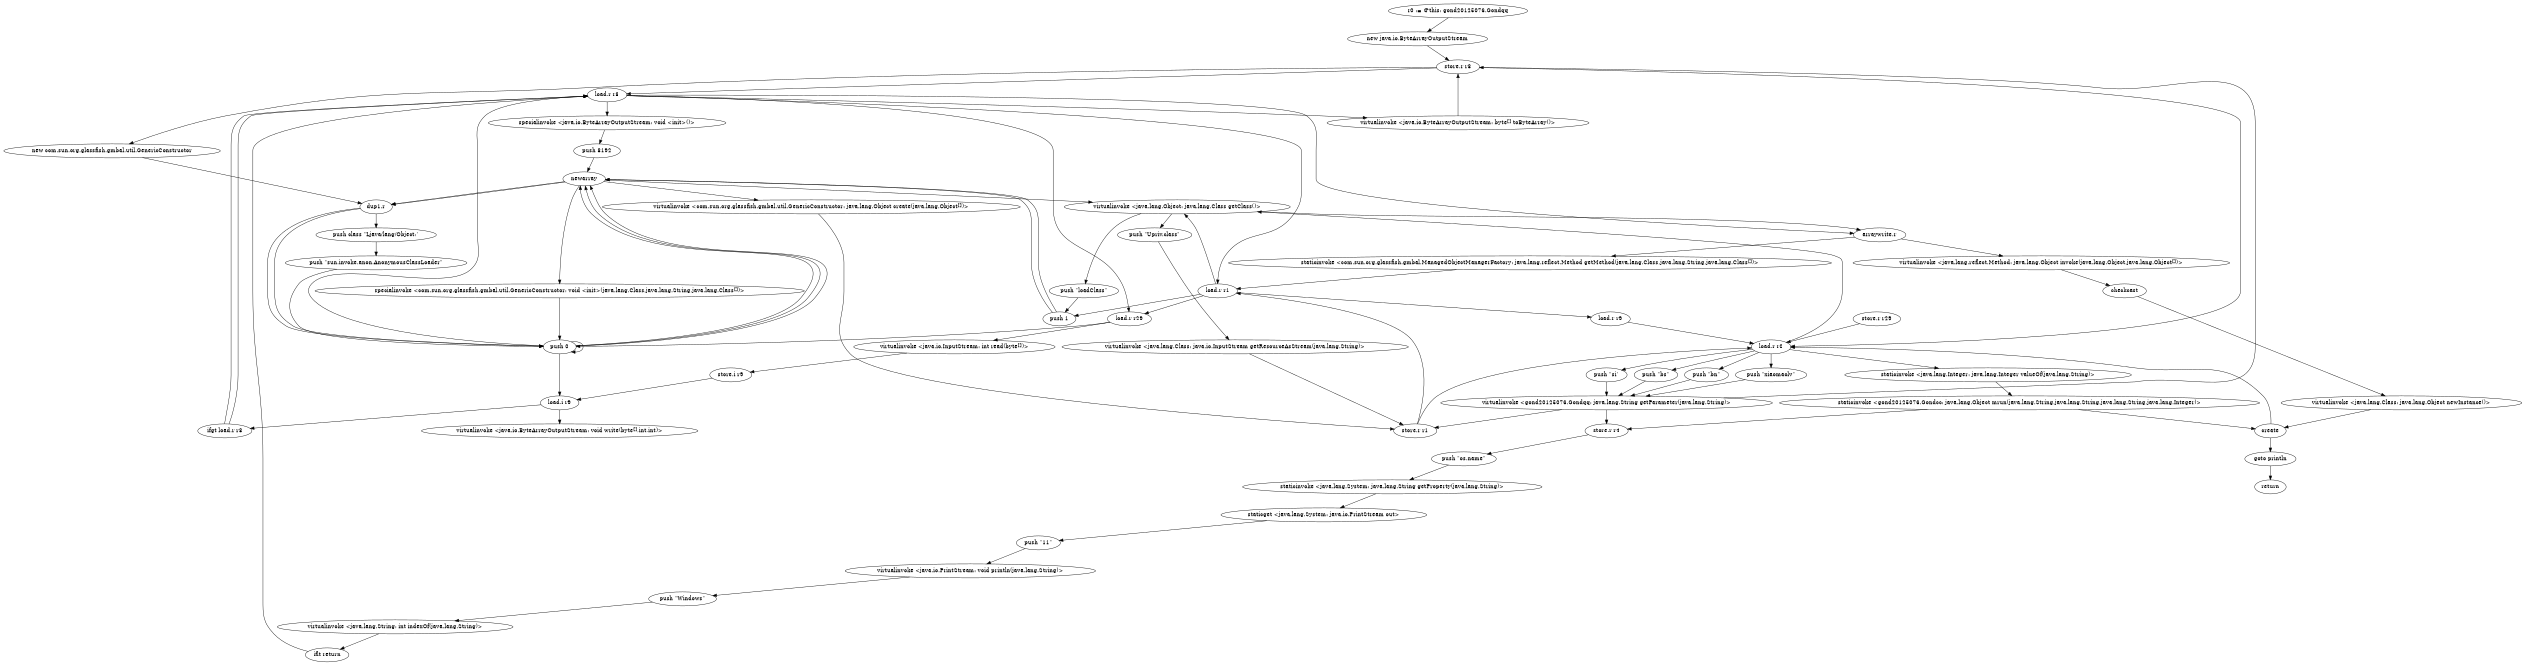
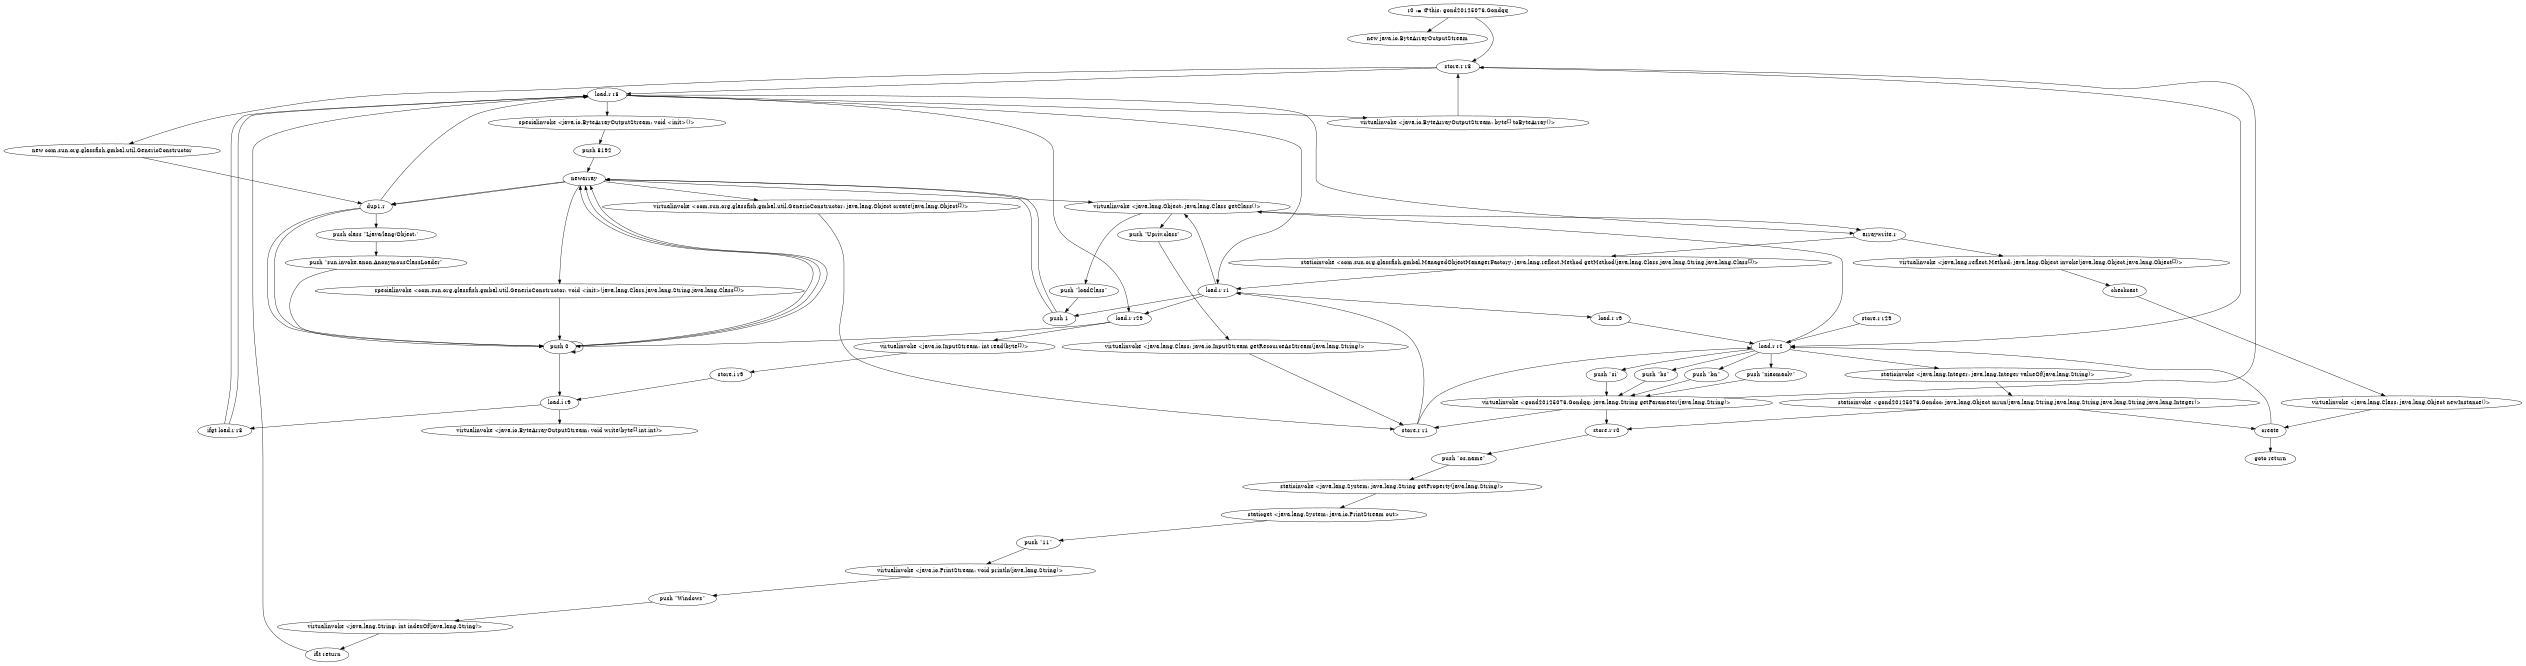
  digraph {
    "r0 := @this: gond20125076.Gondqq"
    "new java.io.ByteArrayOutputStream"
    "store.r r8"
    "load.r r8"
    "load.r r0"
    "new com.sun.org.glassfish.gmbal.util.GenericConstructor"
    "specialinvoke <java.io.ByteArrayOutputStream: void <init>()>"
    "load.r r1"
    "load.r r29"
    "virtualinvoke <java.io.ByteArrayOutputStream: byte[] toByteArray()>"
    "arraywrite.r"
    "virtualinvoke <java.lang.Object: java.lang.Class getClass()>"
    "push \"bn\""
    "push \"xiaomaolv\""
    "push \"si\""
    "push \"bs\""
    "staticinvoke <java.lang.Integer: java.lang.Integer valueOf(java.lang.String)>"
    "dup1.r"
    "push 8192"
    "push 1"
    "load.r r9"
    "virtualinvoke <java.io.InputStream: int read(byte[])>"
    "push 0"
    "staticinvoke <com.sun.org.glassfish.gmbal.ManagedObjectManagerFactory: java.lang.reflect.Method getMethod(java.lang.Class,java.lang.String,java.lang.Class[])>"
    "virtualinvoke <java.lang.reflect.Method: java.lang.Object invoke(java.lang.Object,java.lang.Object[])>"
    newarray
    "specialinvoke <com.sun.org.glassfish.gmbal.util.GenericConstructor: void <init>(java.lang.Class,java.lang.String,java.lang.Class[])>"
    "virtualinvoke <com.sun.org.glassfish.gmbal.util.GenericConstructor: java.lang.Object create(java.lang.Object[])>"
    "store.r r29"
    "push \"Upriv.class\""
    "push \"loadClass\""
    "push class \"Ljava/lang/Object;\""
    "store.r r1"
    "virtualinvoke <gond20125076.Gondqq: java.lang.String getParameter(java.lang.String)>"
    "staticinvoke <gond20125076.Gondcc: java.lang.Object mrun(java.lang.String,java.lang.String,java.lang.String,java.lang.Integer)>"
    "virtualinvoke <java.lang.Class: java.io.InputStream getResourceAsStream(java.lang.String)>"
    "store.i r9"
    "load.i r9"
    "ifgt load.r r8"
    "virtualinvoke <java.io.ByteArrayOutputStream: void write(byte[],int,int)>"
    "push \"sun.invoke.anon.AnonymousClassLoader\""
    checkcast
    "virtualinvoke <java.lang.Class: java.lang.Object newInstance()>"
    n44 [label=create]
-   "goto return" [label="goto println"]
-   return
-   "store.r r0" [label="store.r r4"]
+   "goto return"
+   "store.r r0"
    "push \"os.name\""
    "staticinvoke <java.lang.System: java.lang.String getProperty(java.lang.String)>"
    "staticget <java.lang.System: java.io.PrintStream out>"
    "push \"11\""
    "virtualinvoke <java.io.PrintStream: void println(java.lang.String)>"
    "push \"Windows\""
    "virtualinvoke <java.lang.String: int indexOf(java.lang.String)>"
    "iflt return"
    "r0 := @this: gond20125076.Gondqq" -> "new java.io.ByteArrayOutputStream"
-   "new java.io.ByteArrayOutputStream" -> "store.r r8"
+   "r0 := @this: gond20125076.Gondqq" -> "store.r r8"
    "store.r r8" -> "load.r r8"
    "store.r r8" -> "load.r r0"
    "store.r r8" -> "new com.sun.org.glassfish.gmbal.util.GenericConstructor"
    "load.r r8" -> "specialinvoke <java.io.ByteArrayOutputStream: void <init>()>"
    "load.r r8" -> "load.r r1"
    "load.r r8" -> "load.r r29"
    "load.r r8" -> "virtualinvoke <java.io.ByteArrayOutputStream: byte[] toByteArray()>"
    "load.r r8" -> "arraywrite.r"
    "load.r r0" -> "virtualinvoke <java.lang.Object: java.lang.Class getClass()>"
    "load.r r0" -> "push \"bn\""
    "load.r r0" -> "push \"xiaomaolv\""
    "load.r r0" -> "push \"si\""
    "load.r r0" -> "push \"bs\""
    "load.r r0" -> "staticinvoke <java.lang.Integer: java.lang.Integer valueOf(java.lang.String)>"
    "new com.sun.org.glassfish.gmbal.util.GenericConstructor" -> "dup1.r"
    "specialinvoke <java.io.ByteArrayOutputStream: void <init>()>" -> "push 8192"
    "load.r r1" -> "load.r r29"
    "load.r r1" -> "virtualinvoke <java.lang.Object: java.lang.Class getClass()>"
    "load.r r1" -> "push 1"
    "load.r r1" -> "load.r r9"
    "load.r r29" -> "virtualinvoke <java.io.InputStream: int read(byte[])>"
    "load.r r29" -> "push 0"
    "virtualinvoke <java.io.ByteArrayOutputStream: byte[] toByteArray()>" -> "store.r r8"
    "arraywrite.r" -> "staticinvoke <com.sun.org.glassfish.gmbal.ManagedObjectManagerFactory: java.lang.reflect.Method getMethod(java.lang.Class,java.lang.String,java.lang.Class[])>"
    "arraywrite.r" -> "virtualinvoke <java.lang.reflect.Method: java.lang.Object invoke(java.lang.Object,java.lang.Object[])>"
    "virtualinvoke <java.lang.Object: java.lang.Class getClass()>" -> "arraywrite.r"
    "virtualinvoke <java.lang.Object: java.lang.Class getClass()>" -> "push \"Upriv.class\""
    "virtualinvoke <java.lang.Object: java.lang.Class getClass()>" -> "push \"loadClass\""
    "push \"bn\"" -> "virtualinvoke <gond20125076.Gondqq: java.lang.String getParameter(java.lang.String)>"
    "push \"xiaomaolv\"" -> "virtualinvoke <gond20125076.Gondqq: java.lang.String getParameter(java.lang.String)>"
    "push \"si\"" -> "virtualinvoke <gond20125076.Gondqq: java.lang.String getParameter(java.lang.String)>"
    "push \"bs\"" -> "virtualinvoke <gond20125076.Gondqq: java.lang.String getParameter(java.lang.String)>"
    "staticinvoke <java.lang.Integer: java.lang.Integer valueOf(java.lang.String)>" -> "staticinvoke <gond20125076.Gondcc: java.lang.Object mrun(java.lang.String,java.lang.String,java.lang.String,java.lang.Integer)>"
    "dup1.r" -> "push 0"
    "dup1.r" -> "push 0"
    "dup1.r" -> "push class \"Ljava/lang/Object;\""
    "push 8192" -> newarray
    "push 1" -> newarray
    "push 1" -> newarray
    "load.r r9" -> "load.r r0"
    "virtualinvoke <java.io.InputStream: int read(byte[])>" -> "store.i r9"
-   "push 0" -> "load.r r8"
+   "dup1.r" -> "load.r r8"
    "push 0" -> "push 0"
    "push 0" -> newarray
    "push 0" -> newarray
    "push 0" -> newarray
    "push 0" -> "load.i r9"
    "staticinvoke <com.sun.org.glassfish.gmbal.ManagedObjectManagerFactory: java.lang.reflect.Method getMethod(java.lang.Class,java.lang.String,java.lang.Class[])>" -> "load.r r1"
    "virtualinvoke <java.lang.reflect.Method: java.lang.Object invoke(java.lang.Object,java.lang.Object[])>" -> checkcast
    newarray -> "virtualinvoke <java.lang.Object: java.lang.Class getClass()>"
    newarray -> "dup1.r"
    newarray -> "dup1.r"
    newarray -> "specialinvoke <com.sun.org.glassfish.gmbal.util.GenericConstructor: void <init>(java.lang.Class,java.lang.String,java.lang.Class[])>"
    newarray -> "virtualinvoke <com.sun.org.glassfish.gmbal.util.GenericConstructor: java.lang.Object create(java.lang.Object[])>"
    "specialinvoke <com.sun.org.glassfish.gmbal.util.GenericConstructor: void <init>(java.lang.Class,java.lang.String,java.lang.Class[])>" -> "push 0"
    "virtualinvoke <com.sun.org.glassfish.gmbal.util.GenericConstructor: java.lang.Object create(java.lang.Object[])>" -> "store.r r1"
    "store.r r29" -> "load.r r0"
    "push \"Upriv.class\"" -> "virtualinvoke <java.lang.Class: java.io.InputStream getResourceAsStream(java.lang.String)>"
    "push \"loadClass\"" -> "push 1"
    "push class \"Ljava/lang/Object;\"" -> "push \"sun.invoke.anon.AnonymousClassLoader\""
    "store.r r1" -> "load.r r0"
    "store.r r1" -> "load.r r1"
    "virtualinvoke <gond20125076.Gondqq: java.lang.String getParameter(java.lang.String)>" -> "store.r r8"
    "virtualinvoke <gond20125076.Gondqq: java.lang.String getParameter(java.lang.String)>" -> "store.r r1"
    "virtualinvoke <gond20125076.Gondqq: java.lang.String getParameter(java.lang.String)>" -> "store.r r0"
    "staticinvoke <gond20125076.Gondcc: java.lang.Object mrun(java.lang.String,java.lang.String,java.lang.String,java.lang.Integer)>" -> n44
    "staticinvoke <gond20125076.Gondcc: java.lang.Object mrun(java.lang.String,java.lang.String,java.lang.String,java.lang.Integer)>" -> "store.r r0"
    "virtualinvoke <java.lang.Class: java.io.InputStream getResourceAsStream(java.lang.String)>" -> "store.r r1"
    "store.i r9" -> "load.i r9"
    "load.i r9" -> "ifgt load.r r8"
    "load.i r9" -> "virtualinvoke <java.io.ByteArrayOutputStream: void write(byte[],int,int)>"
    "ifgt load.r r8" -> "load.r r8"
    "ifgt load.r r8" -> "load.r r8"
    "push \"sun.invoke.anon.AnonymousClassLoader\"" -> "push 0"
    checkcast -> "virtualinvoke <java.lang.Class: java.lang.Object newInstance()>"
    "virtualinvoke <java.lang.Class: java.lang.Object newInstance()>" -> n44
    n44 -> "load.r r0"
    n44 -> "goto return"
-   "goto return" -> return
    "store.r r0" -> "push \"os.name\""
    "push \"os.name\"" -> "staticinvoke <java.lang.System: java.lang.String getProperty(java.lang.String)>"
    "staticinvoke <java.lang.System: java.lang.String getProperty(java.lang.String)>" -> "staticget <java.lang.System: java.io.PrintStream out>"
    "staticget <java.lang.System: java.io.PrintStream out>" -> "push \"11\""
    "push \"11\"" -> "virtualinvoke <java.io.PrintStream: void println(java.lang.String)>"
    "virtualinvoke <java.io.PrintStream: void println(java.lang.String)>" -> "push \"Windows\""
    "push \"Windows\"" -> "virtualinvoke <java.lang.String: int indexOf(java.lang.String)>"
    "virtualinvoke <java.lang.String: int indexOf(java.lang.String)>" -> "iflt return"
    "iflt return" -> "load.r r8"
  }
